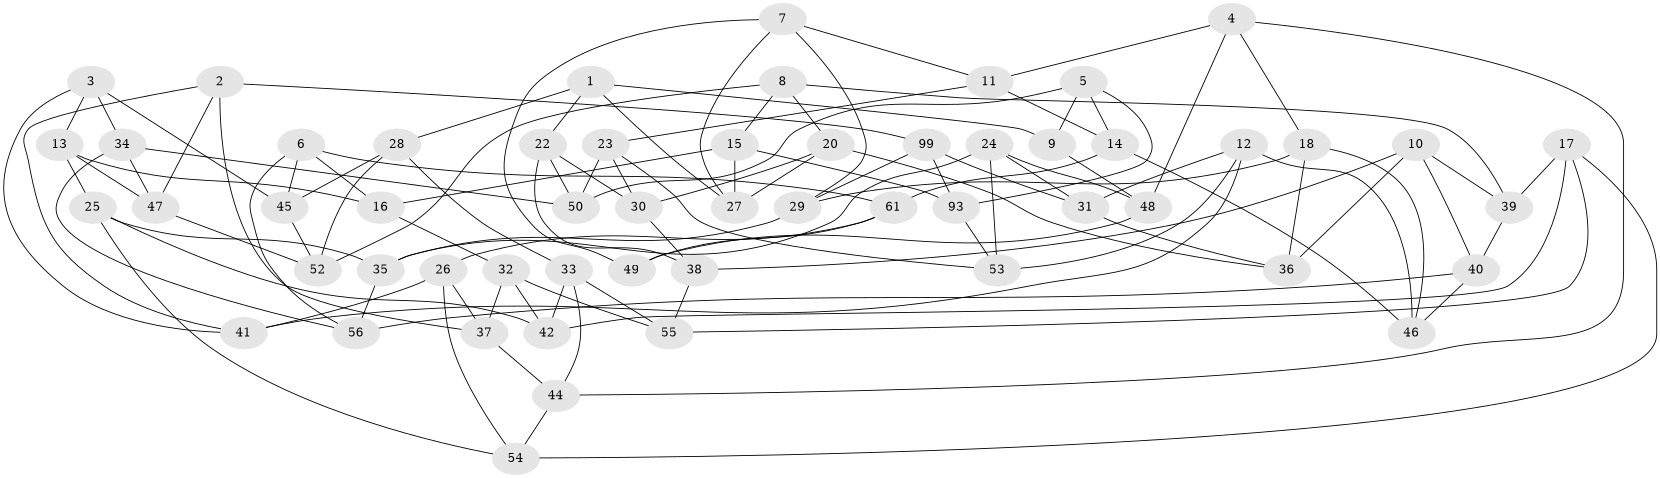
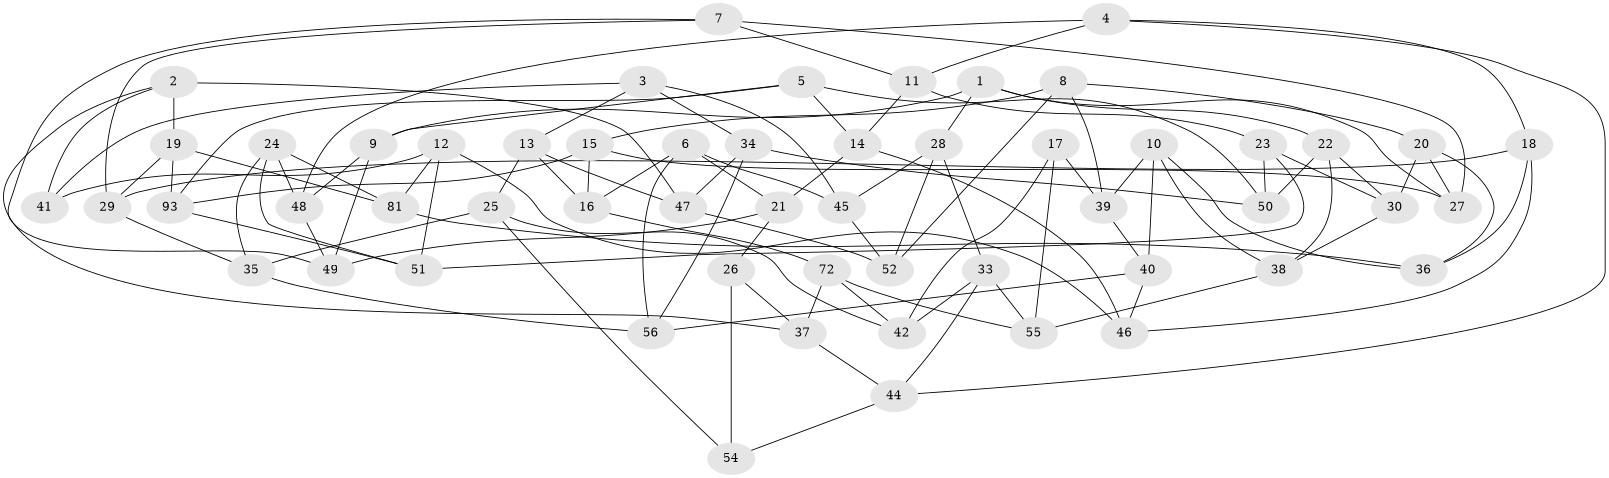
  graph {
    node [color=gray90 style=filled]
    1
    9
    22
    27
    28
    48
    49
    50
    38
    30
    45
    52
    33
    2
-   19 [label=99]
+   19
    37
    41
    47
    n19 [label=93]
    29
-   31
+   31 [label=81]
    44
    3
    13
    34
    16
    25
    n28 [label=56]
    4
    11
    18
    14
    23
    36
    46
    54
    5
-   21 [label=61]
-   53
+   21
+   53 [label=51]
    6
-   32
+   32 [label=72]
    26
    7
    35
    8
    15
    20
    39
    40
    10
    55
    12
    42
    17
    24
    1 -- 9
    1 -- 22
    1 -- 27
    1 -- 28
    9 -- 48
+   9 -- 49
    22 -- 50
    22 -- 38
    22 -- 30
    28 -- 45
    28 -- 52
    28 -- 33
    48 -- 49
    38 -- 55
    30 -- 38
    45 -- 52
    33 -- 44
    33 -- 55
    33 -- 42
    2 -- 19
    2 -- 37
    2 -- 41
    2 -- 47
    19 -- n19
    19 -- 29
    19 -- 31
    37 -- 44
    47 -- 52
    n19 -- 53
    29 -- 35
    31 -- 36
    44 -- 54
    3 -- 45
    3 -- 41
    3 -- 13
    3 -- 34
    13 -- 47
    13 -- 16
    13 -- 25
    34 -- 50
    34 -- 47
    34 -- n28
    16 -- 32
    25 -- 54
    25 -- 35
    25 -- 42
    4 -- 48
    4 -- 44
    4 -- 11
    4 -- 18
    11 -- 14
    11 -- 23
    18 -- 29
    18 -- 36
    18 -- 46
    14 -- 46
    14 -- 21
    23 -- 50
    23 -- 30
    23 -- 53
    5 -- 9
    5 -- 50
    5 -- n19
    5 -- 14
    21 -- 49
    21 -- 26
    6 -- 45
    6 -- 16
    6 -- n28
    6 -- 21
    32 -- 37
    32 -- 55
    32 -- 42
    26 -- 37
-   26 -- 41
    26 -- 54
    7 -- 27
    7 -- 49
    7 -- 29
    7 -- 11
    35 -- n28
    8 -- 52
    8 -- 15
    8 -- 20
    8 -- 39
    15 -- 27
    15 -- n19
    15 -- 16
    20 -- 27
    20 -- 30
    20 -- 36
    39 -- 40
    40 -- n28
    40 -- 46
    10 -- 38
    10 -- 36
    10 -- 39
    10 -- 40
    12 -- 41
    12 -- 31
    12 -- 46
    12 -- 53
-   17 -- 54
    17 -- 39
    17 -- 55
    17 -- 42
    24 -- 48
    24 -- 31
    24 -- 53
    24 -- 35
  }
